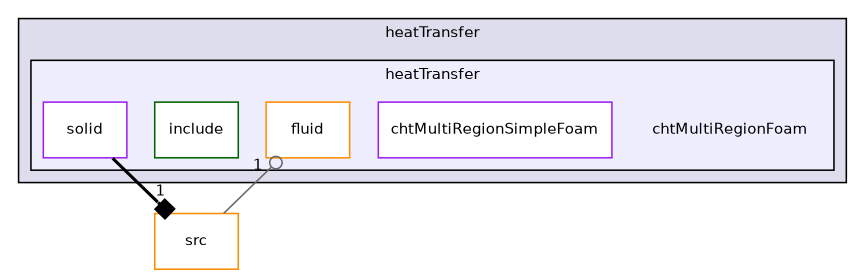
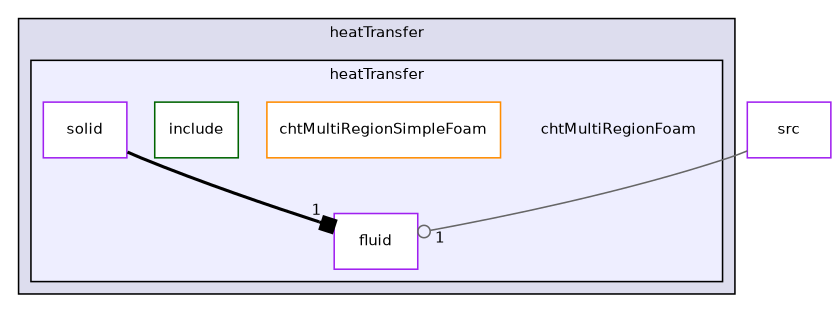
  digraph {
    compound=true
    node [color=purple fontname=Helvetica fontsize=10 shape=box fillcolor=white style=filled]
    edge [headlabel=1 labeldistance=1.5 labelfontname=Helvetica labelfontsize=10]
    n1 [color=darkorange label=chtMultiRegionFoam shape=plaintext fillcolor="" style=""]
-   n2 [label=chtMultiRegionSimpleFoam]
-   n3 [color=darkorange label=fluid]
+   n2 [color=darkorange label=chtMultiRegionSimpleFoam]
+   n3 [label=fluid]
    n4 [color=darkgreen label=include]
    n5 [label=solid]
-   n6 [color=darkorange label=src fillcolor="" style=""]
+   n6 [label=src fillcolor="" style=""]
    subgraph cluster_1 {
      bgcolor="#ddddee"
      fontname=Helvetica
      fontsize=10
      label=heatTransfer
      pencolor=black
      subgraph cluster_2 {
        bgcolor="#eeeeff"
        fontname=Helvetica
        fontsize=10
        label=heatTransfer
        pencolor=black
        n1
        n2
        n3
        n4
        n5
      }
    }
-   n5 -> n6 [arrowhead=box color=black style=bold]
+   n5 -> n3 [arrowhead=box color=black style=bold]
    n6 -> n3 [arrowhead=odot color=gray40 style=solid]
  }
